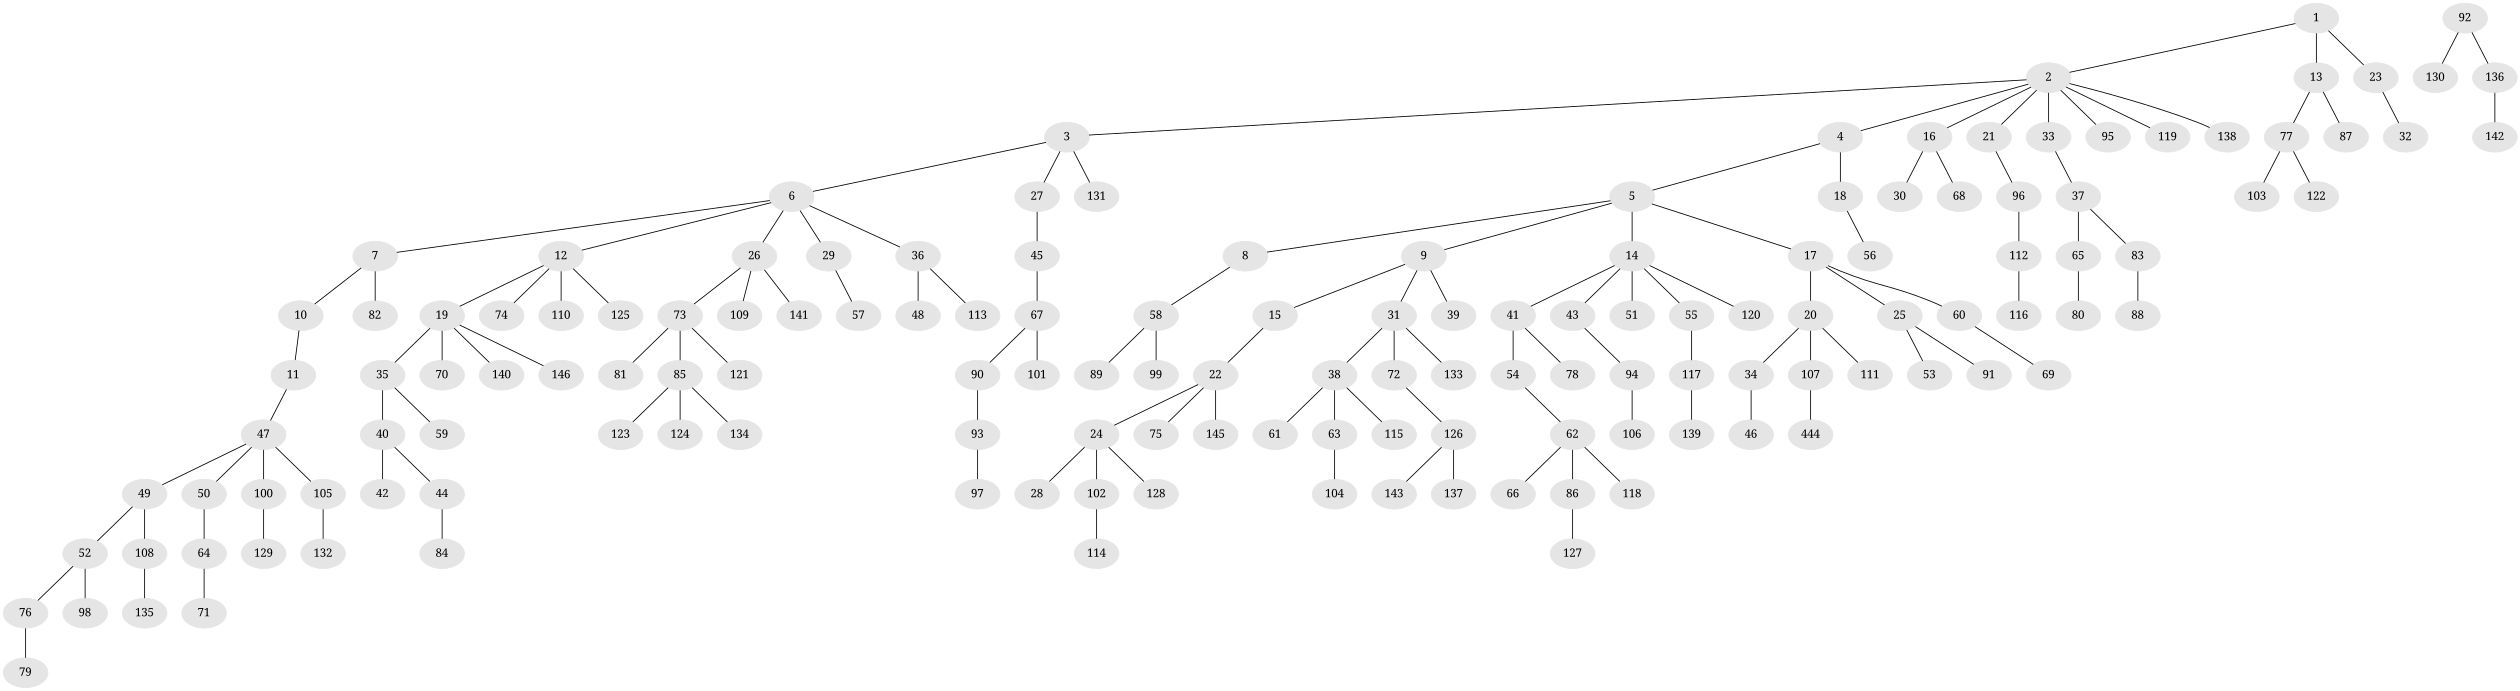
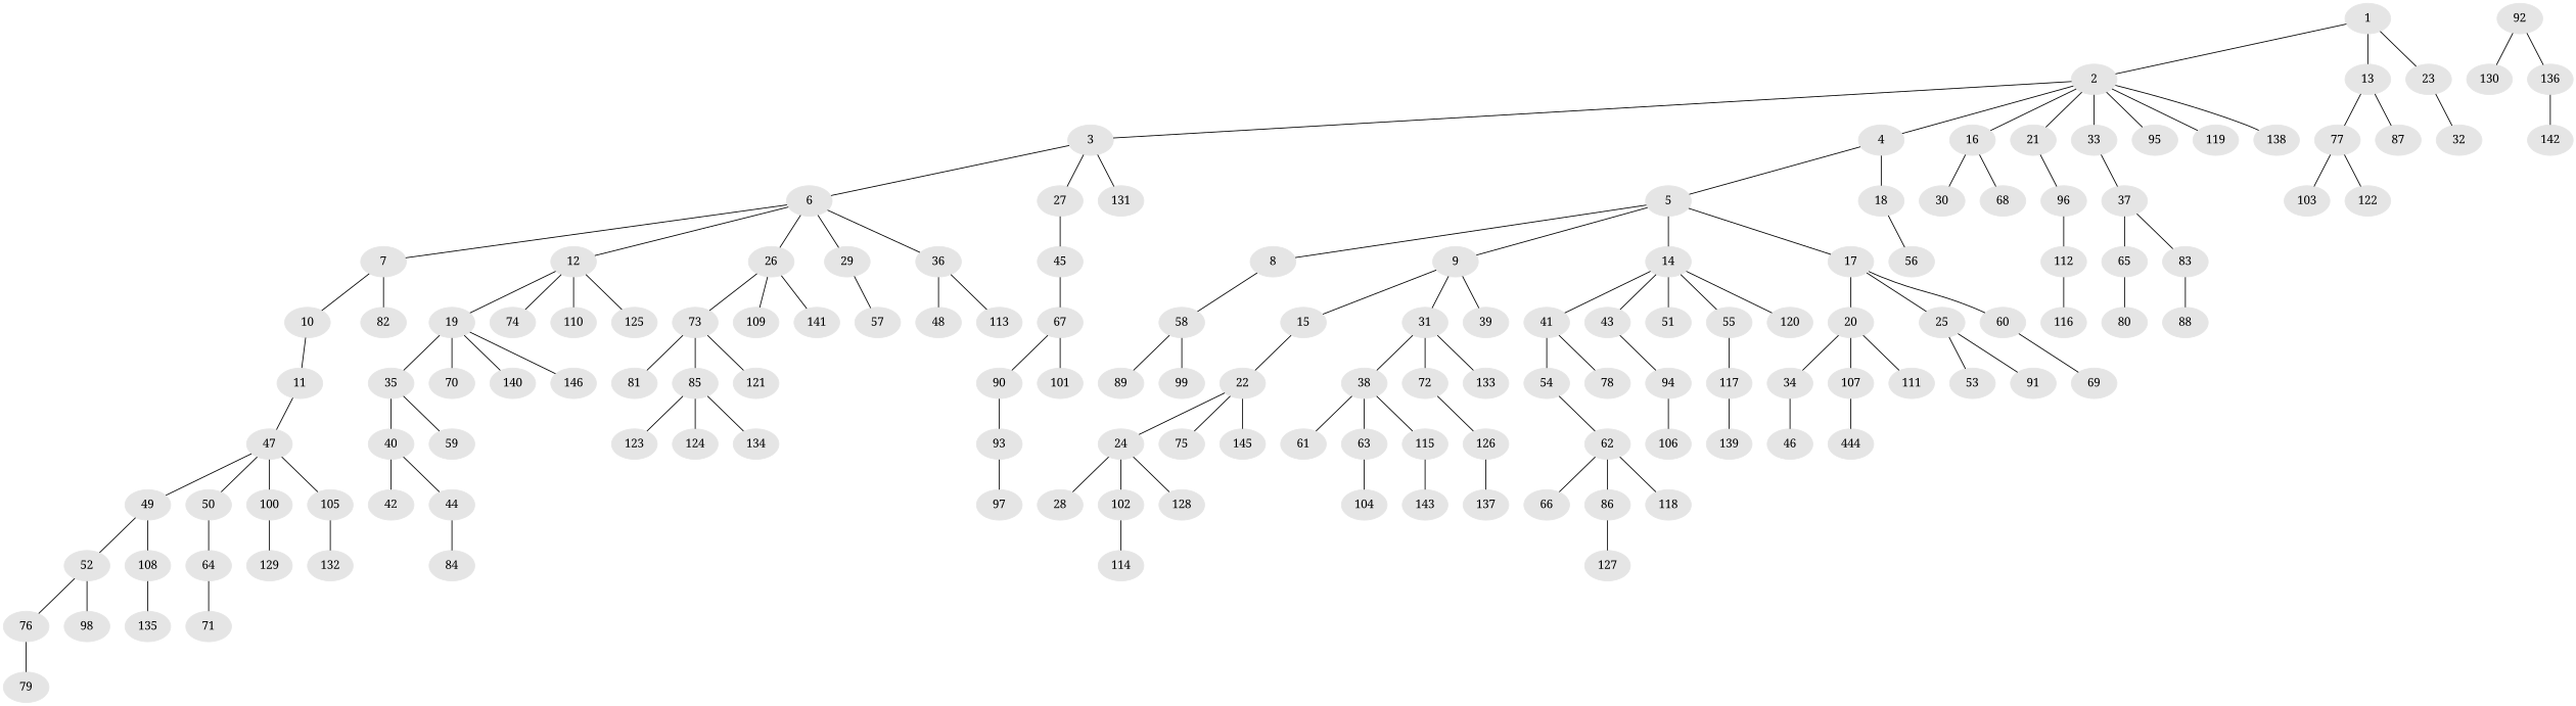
  graph {
    fontname="Noto Serif"
    node [color=gray90 fontname="Noto Serif" style=filled]
    edge [fontname="Noto Serif"]
    1
    2
    13
    23
    3
    4
    16
    21
    33
    95
    119
    138
    77
    87
    32
    6
    27
    131
    5
    18
    30
    68
    96
    37
    7
    12
    26
    29
    36
    45
    8
    9
    14
    17
    56
    58
    15
    31
    39
    41
    43
    51
    55
    120
    20
    25
    60
    10
    82
    19
    74
    110
    125
    73
    109
    141
    57
    48
    113
    11
    89
    99
    22
    38
    72
    133
    47
    49
    50
    100
    105
    35
    70
    140
    146
    103
    122
    54
    78
    94
    117
    24
    75
    145
    34
    107
    111
    53
    91
    69
    40
    59
    46
    n94 [label=444]
    112
    28
    102
    128
    114
    81
    85
    121
    67
    61
    63
    115
    126
    65
    83
    42
    44
    80
    88
    104
    84
    62
    106
    90
    101
    52
    108
    64
    129
    132
    76
    98
    135
    71
    79
    66
    86
    118
    139
    127
    93
    137
    143
    123
    124
    134
    92
    130
    136
    97
    142
    116
    1 -- 2
    1 -- 13
    1 -- 23
    2 -- 3
    2 -- 4
    2 -- 16
    2 -- 21
    2 -- 33
    2 -- 95
    2 -- 119
    2 -- 138
    13 -- 77
    13 -- 87
    23 -- 32
    3 -- 6
    3 -- 27
    3 -- 131
    4 -- 5
    4 -- 18
    16 -- 30
    16 -- 68
    21 -- 96
    33 -- 37
    77 -- 103
    77 -- 122
    6 -- 7
    6 -- 12
    6 -- 26
    6 -- 29
    6 -- 36
    27 -- 45
    5 -- 8
    5 -- 9
    5 -- 14
    5 -- 17
    18 -- 56
    96 -- 112
    37 -- 65
    37 -- 83
    7 -- 10
    7 -- 82
    12 -- 19
    12 -- 74
    12 -- 110
    12 -- 125
    26 -- 73
    26 -- 109
    26 -- 141
    29 -- 57
    36 -- 48
    36 -- 113
    45 -- 67
    8 -- 58
    9 -- 15
    9 -- 31
    9 -- 39
    14 -- 41
    14 -- 43
    14 -- 51
    14 -- 55
    14 -- 120
    17 -- 20
    17 -- 25
    17 -- 60
    58 -- 89
    58 -- 99
    15 -- 22
    31 -- 38
    31 -- 72
    31 -- 133
    41 -- 54
    41 -- 78
    43 -- 94
    55 -- 117
    20 -- 34
    20 -- 107
    20 -- 111
    25 -- 53
    25 -- 91
    60 -- 69
    10 -- 11
    19 -- 35
    19 -- 70
    19 -- 140
    19 -- 146
    73 -- 81
    73 -- 85
    73 -- 121
    11 -- 47
    22 -- 24
    22 -- 75
    22 -- 145
    38 -- 61
    38 -- 63
    38 -- 115
    72 -- 126
    47 -- 49
    47 -- 50
    47 -- 100
    47 -- 105
    49 -- 52
    49 -- 108
    50 -- 64
    100 -- 129
    105 -- 132
    35 -- 40
    35 -- 59
    54 -- 62
    94 -- 106
    117 -- 139
    24 -- 28
    24 -- 102
    24 -- 128
    34 -- 46
    107 -- n94
    40 -- 42
    40 -- 44
    112 -- 116
    102 -- 114
    85 -- 123
    85 -- 124
    85 -- 134
    67 -- 90
    67 -- 101
    63 -- 104
    126 -- 137
-   126 -- 143
+   115 -- 143
    65 -- 80
    83 -- 88
    44 -- 84
    62 -- 66
    62 -- 86
    62 -- 118
    90 -- 93
    52 -- 76
    52 -- 98
    108 -- 135
    64 -- 71
    76 -- 79
    86 -- 127
    93 -- 97
    92 -- 130
    92 -- 136
    136 -- 142
  }
